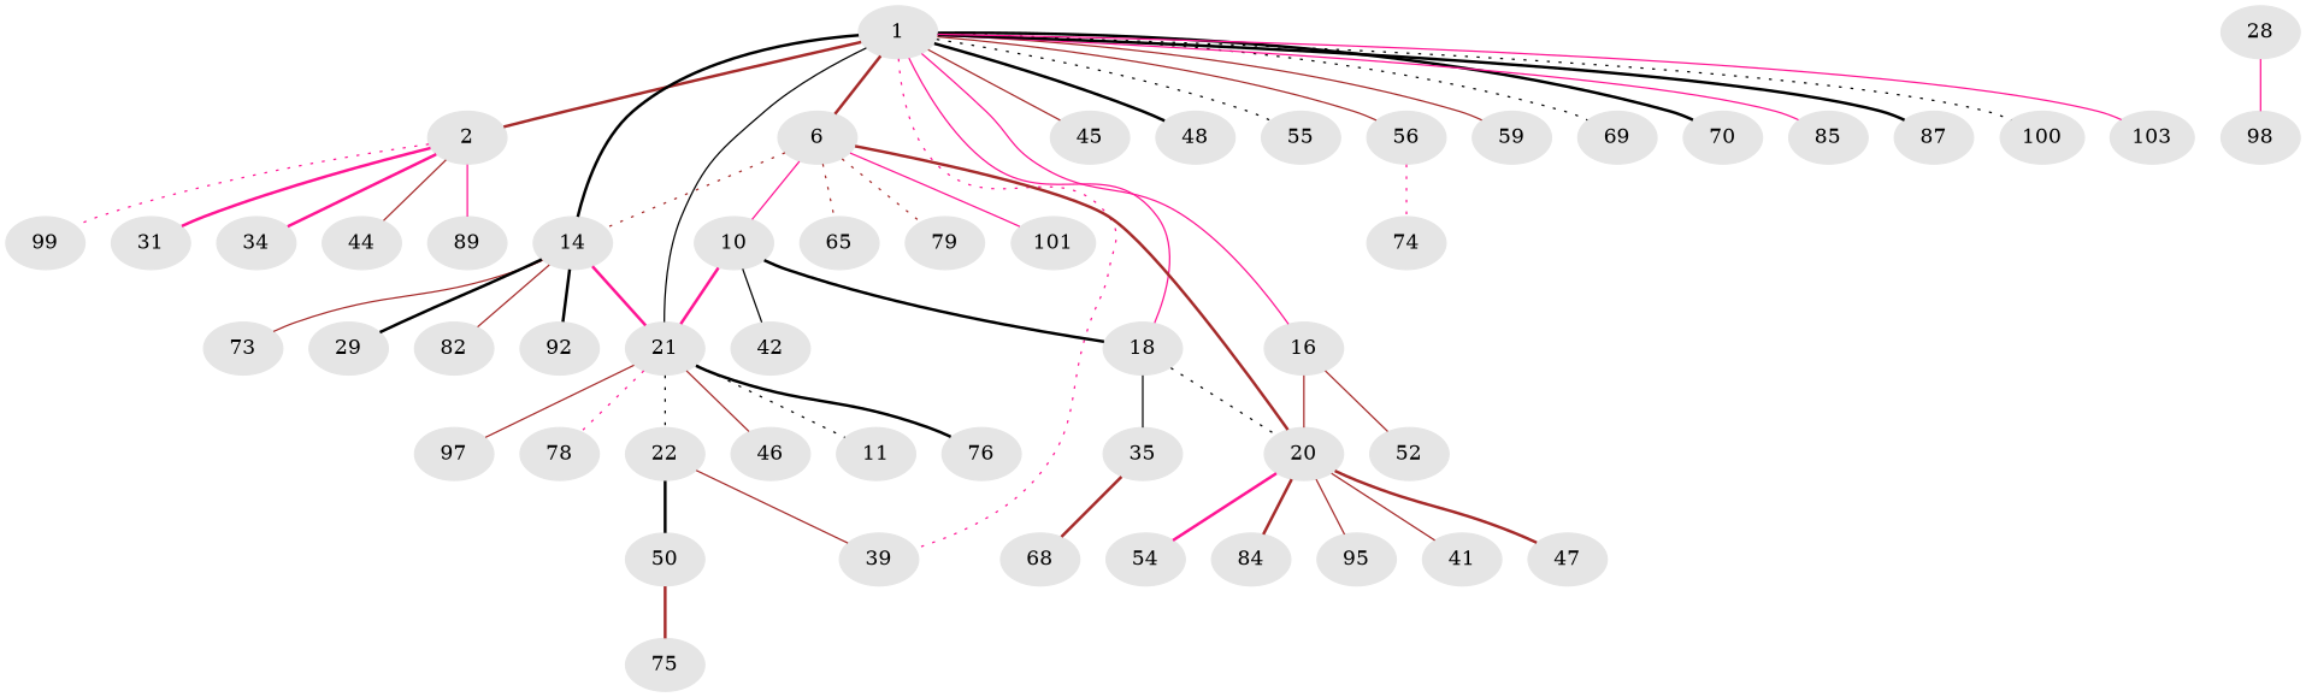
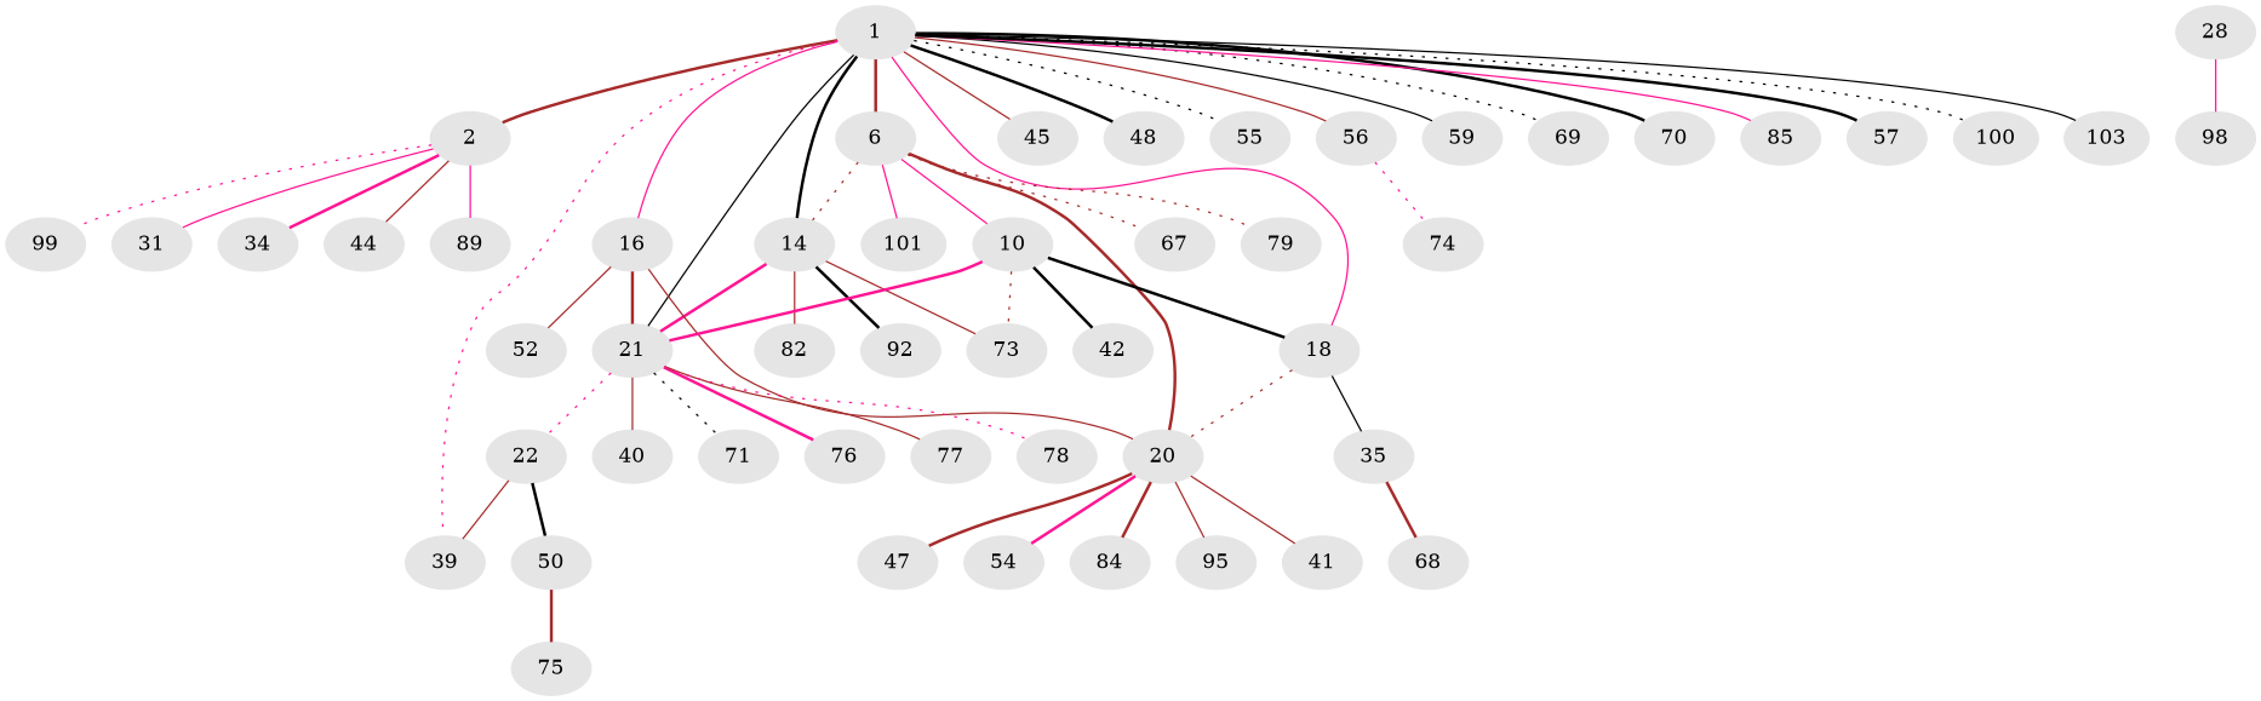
  graph {
    node [color=gray90 style=filled]
    edge [color=brown style=solid]
    1 [super="+3"]
    2 [super="+36+61"]
    6 [super="+33+80+8+66+26+7+104"]
    14 [super="+98+38+63"]
    16 [super="+19+17"]
    18
    21 [super="+43+46+65+64+23+51"]
    39
    45
    48
    55
    56
    59
    69
    70
    85
-   87
+   87 [label=57]
    100
    103
    31
    34 [super="+58"]
    44
    89
    99
    10 [super="+62+30+91"]
    20
-   67 [label=65]
+   67
    79
    101
    73 [super="+90"]
-   29
    82
    92
    52
    35
    22 [super="+60+25+88+54"]
-   40 [label=46]
-   71 [label=11]
+   40
+   71
    76
-   77 [label=97]
+   77
    78
    n42 [label=98]
    28
    74 [super="+97"]
    42
    41
    47
    n48 [label=54]
    84
    95
    68
    50
    75
    1 -- 2 [style=bold weight=4]
    1 -- 6 [style=bold weight=3]
    1 -- 14 [color=black style=bold weight=4]
    1 -- 16 [color=deeppink]
    1 -- 18 [color=deeppink]
    1 -- 21 [color=black weight=2]
    1 -- 39 [color=deeppink style=dotted]
    1 -- 45
    1 -- 48 [color=black style=bold]
    1 -- 55 [color=black style=dotted]
    1 -- 56
-   1 -- 59
+   1 -- 59 [color=black]
    1 -- 69 [color=black style=dotted]
    1 -- 70 [color=black style=bold]
    1 -- 85 [color=deeppink]
    1 -- 87 [color=black style=bold]
    1 -- 100 [color=black style=dotted]
-   1 -- 103 [color=deeppink]
-   2 -- 31 [color=deeppink style=bold]
+   1 -- 103 [color=black]
+   2 -- 31 [color=deeppink]
    2 -- 34 [color=deeppink style=bold]
    2 -- 44
    2 -- 89 [color=deeppink]
    2 -- 99 [color=deeppink style=dotted]
    6 -- 14 [style=dotted weight=2]
    6 -- 10 [color=deeppink weight=4]
    6 -- 20 [style=bold]
    6 -- 67 [style=dotted]
    6 -- 79 [style=dotted]
    6 -- 101 [color=deeppink]
    14 -- 21 [color=deeppink style=bold weight=2]
    14 -- 73
-   14 -- 29 [color=black style=bold]
    14 -- 82
    14 -- 92 [color=black style=bold]
+   16 -- 21 [style=bold]
    16 -- 20 [weight=3]
    16 -- 52
-   18 -- 20 [color=black style=dotted]
+   18 -- 20 [style=dotted]
    18 -- 35 [color=black]
-   21 -- 22 [color=black style=dotted weight=6]
+   21 -- 22 [color=deeppink style=dotted weight=6]
    21 -- 40
    21 -- 71 [color=black style=dotted]
-   21 -- 76 [color=black style=bold]
+   21 -- 76 [color=deeppink style=bold]
    21 -- 77
    21 -- 78 [color=deeppink style=dotted]
    56 -- 74 [color=deeppink style=dotted]
    10 -- 18 [color=black style=bold]
    10 -- 21 [color=deeppink style=bold]
-   10 -- 42 [color=black]
+   10 -- 73 [style=dotted]
+   10 -- 42 [color=black style=bold]
    20 -- 41
    20 -- 47 [style=bold]
    20 -- n48 [color=deeppink style=bold]
    20 -- 84 [style=bold]
    20 -- 95
    35 -- 68 [style=bold]
    22 -- 39
    22 -- 50 [color=black style=bold]
    28 -- n42 [color=deeppink]
    50 -- 75 [style=bold]
  }
